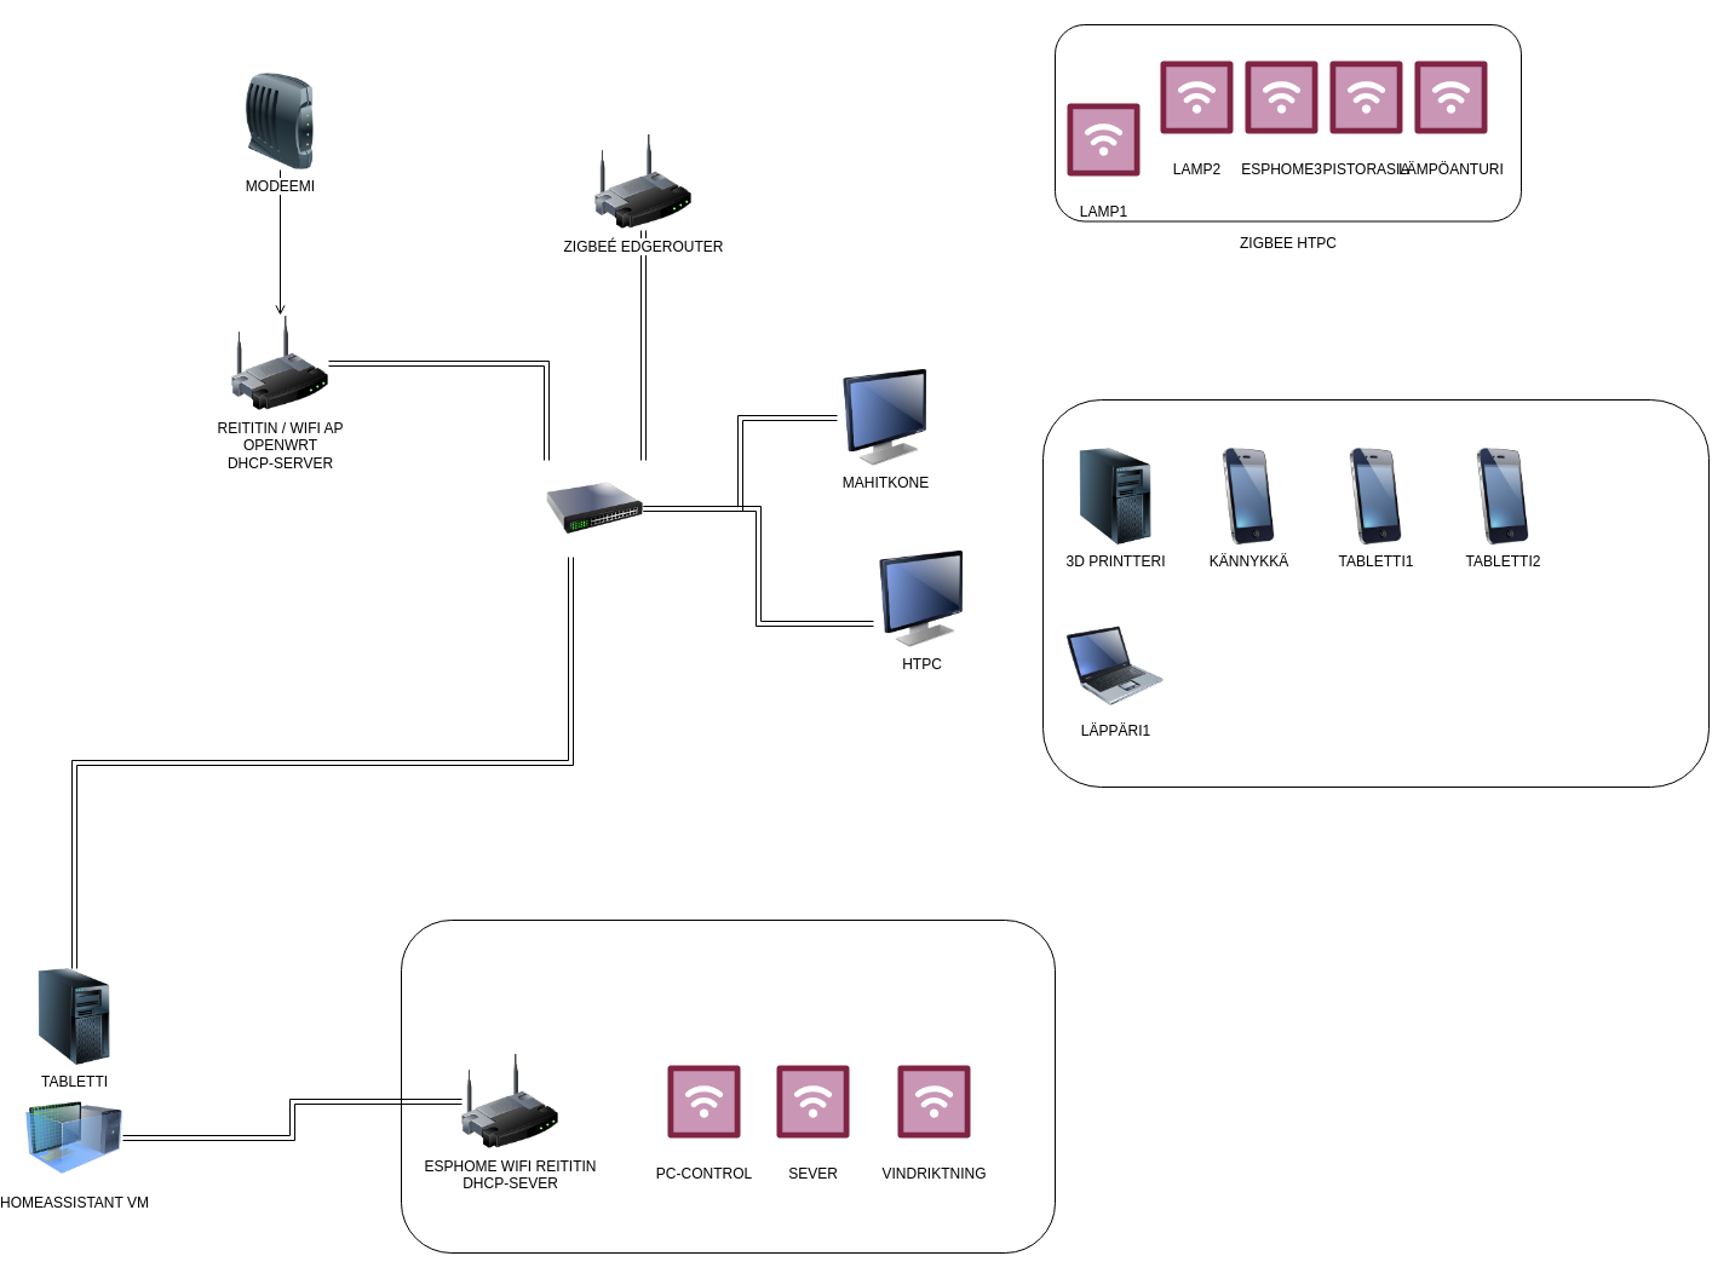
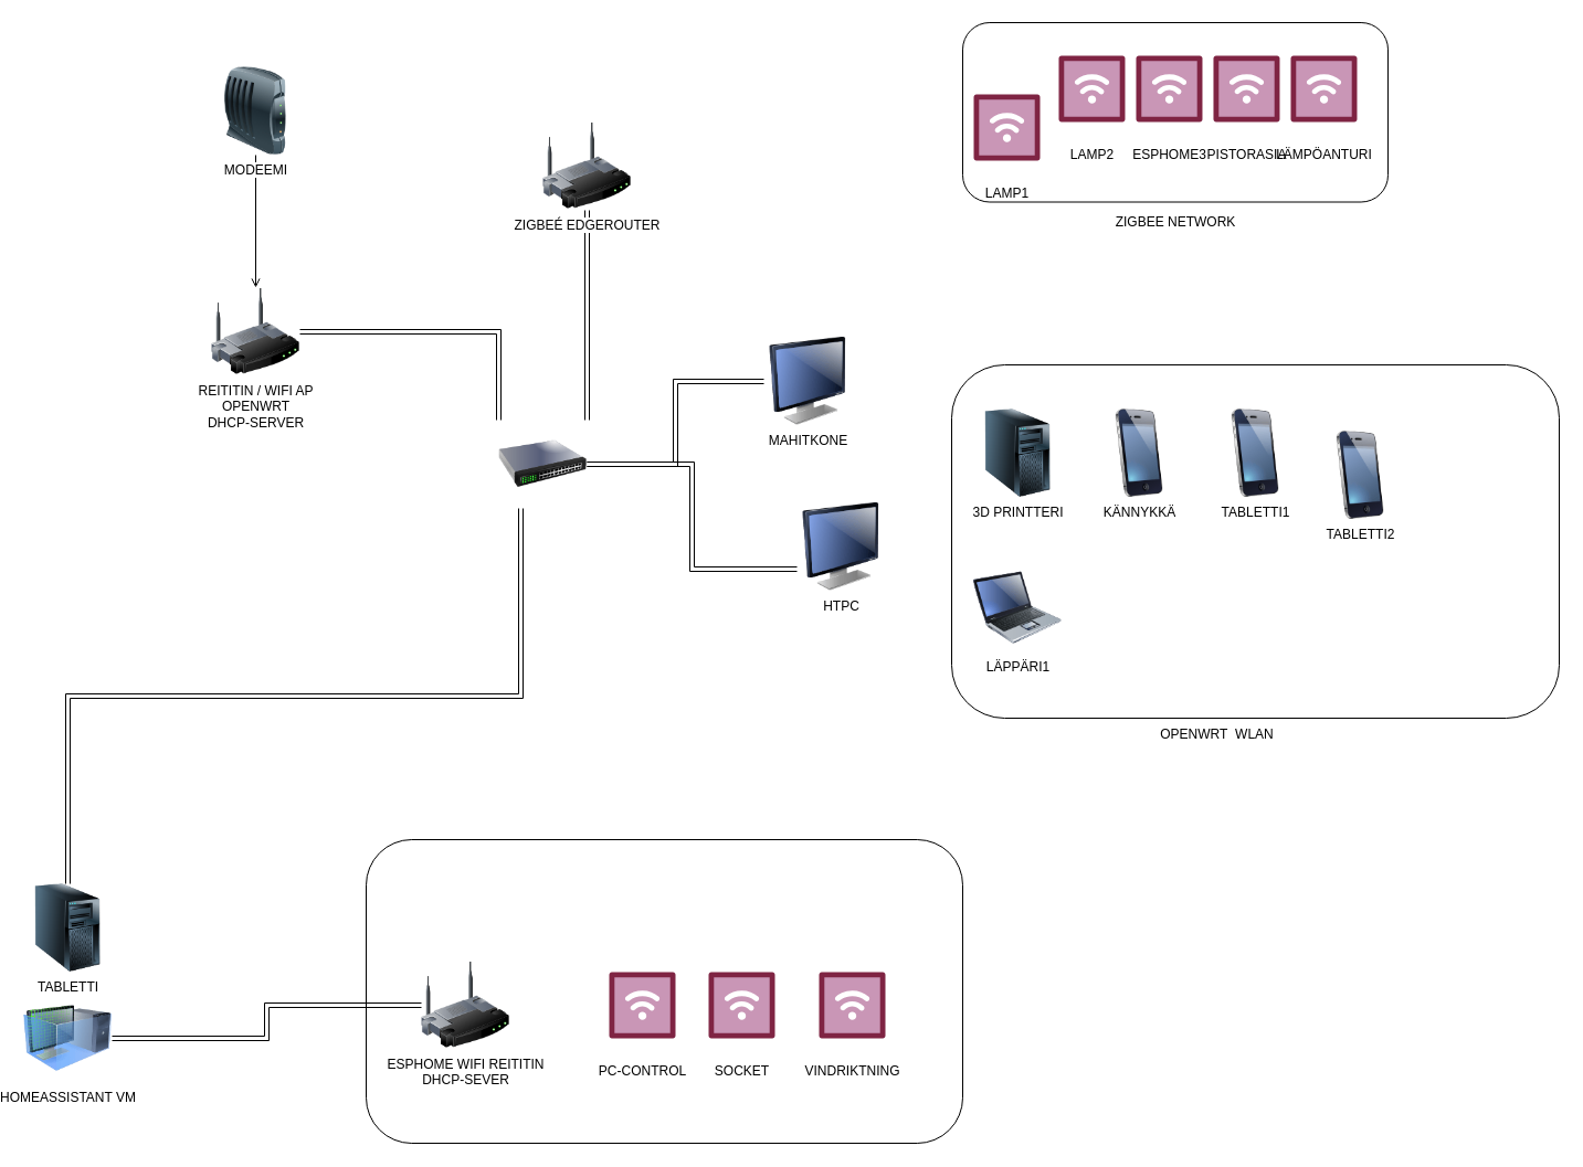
  <mxCell id="0" />
  <mxCell id="1" parent="0" />
  <mxCell id="2" style="edgeStyle=orthogonalEdgeStyle;rounded=0;orthogonalLoop=1;jettySize=auto;html=1;exitX=0.25;exitY=1;exitDx=0;exitDy=0;entryX=0.5;entryY=0;entryDx=0;entryDy=0;shape=link;" parent="1" source="5" target="10" edge="1"><mxGeometry relative="1" as="geometry" /></mxCell>
  <mxCell id="3" style="edgeStyle=orthogonalEdgeStyle;rounded=0;orthogonalLoop=1;jettySize=auto;html=1;exitX=1;exitY=0.5;exitDx=0;exitDy=0;entryX=0;entryY=0.75;entryDx=0;entryDy=0;shape=link;" parent="1" source="5" target="14" edge="1"><mxGeometry relative="1" as="geometry" /></mxCell>
  <mxCell id="4" style="edgeStyle=orthogonalEdgeStyle;rounded=0;orthogonalLoop=1;jettySize=auto;html=1;exitX=1;exitY=0.5;exitDx=0;exitDy=0;entryX=0;entryY=0.5;entryDx=0;entryDy=0;shape=link;" edge="1" parent="1" source="5" target="13"><mxGeometry relative="1" as="geometry" /></mxCell>
  <mxCell id="5" value="" style="image;html=1;image=img/lib/clip_art/networking/Switch_128x128.png" parent="1" vertex="1"><mxGeometry x="450" y="380" width="80" height="80" as="geometry" /></mxCell>
  <mxCell id="6" style="edgeStyle=orthogonalEdgeStyle;rounded=0;orthogonalLoop=1;jettySize=auto;html=1;exitX=1;exitY=0.5;exitDx=0;exitDy=0;shape=link;entryX=0;entryY=0;entryDx=0;entryDy=0;" parent="1" source="7" target="5" edge="1"><mxGeometry relative="1" as="geometry" /></mxCell>
  <mxCell id="7" value="&lt;div&gt;REITITIN / WIFI AP&lt;/div&gt;&lt;div&gt;OPENWRT&lt;/div&gt;&lt;div&gt;DHCP-SERVER&lt;br&gt;&lt;/div&gt;" style="image;html=1;image=img/lib/clip_art/networking/Wireless_Router_128x128.png" parent="1" vertex="1"><mxGeometry x="190" y="260" width="80" height="80" as="geometry" /></mxCell>
  <mxCell id="8" style="edgeStyle=orthogonalEdgeStyle;rounded=0;orthogonalLoop=1;jettySize=auto;html=1;exitX=0.5;exitY=1;exitDx=0;exitDy=0;entryX=0.5;entryY=0;entryDx=0;entryDy=0;endArrow=open;" parent="1" source="9" target="7" edge="1"><mxGeometry relative="1" as="geometry" /></mxCell>
  <mxCell id="9" value="MODEEMI" style="image;html=1;image=img/lib/clip_art/networking/Modem_128x128.png" parent="1" vertex="1"><mxGeometry x="190" y="60" width="80" height="80" as="geometry" /></mxCell>
  <mxCell id="10" value="TABLETTI" style="image;html=1;image=img/lib/clip_art/computers/Server_Tower_128x128.png" parent="1" vertex="1"><mxGeometry x="20" y="800" width="80" height="80" as="geometry" /></mxCell>
  <mxCell id="11" value="HOMEASSISTANT VM" style="image;html=1;image=img/lib/clip_art/computers/Virtual_Machine_128x128.png" parent="1" vertex="1"><mxGeometry x="20" y="900" width="80" height="80" as="geometry" /></mxCell>
  <mxCell id="12" value="" style="rounded=1;whiteSpace=wrap;html=1;" parent="1" vertex="1"><mxGeometry x="330" y="760" width="540" height="275" as="geometry" /></mxCell>
  <mxCell id="13" value="MAHITKONE" style="image;html=1;image=img/lib/clip_art/computers/Monitor_128x128.png" parent="1" vertex="1"><mxGeometry x="690" y="305" width="80" height="80" as="geometry" /></mxCell>
  <mxCell id="14" value="HTPC" style="image;html=1;image=img/lib/clip_art/computers/Monitor_128x128.png" parent="1" vertex="1"><mxGeometry x="720" y="455" width="80" height="80" as="geometry" /></mxCell>
  <mxCell id="15" value="&lt;div&gt;ESPHOME WIFI REITITIN&lt;/div&gt;&lt;div&gt;DHCP-SEVER&lt;br&gt;&lt;/div&gt;" style="image;html=1;image=img/lib/clip_art/networking/Wireless_Router_128x128.png" parent="1" vertex="1"><mxGeometry x="380" y="870" width="80" height="80" as="geometry" /></mxCell>
  <mxCell id="16" value="PC-CONTROL" style="verticalLabelPosition=bottom;aspect=fixed;html=1;shape=mxgraph.salesforce.iot;" parent="1" vertex="1"><mxGeometry x="550" y="880" width="60" height="60" as="geometry" /></mxCell>
- <mxCell id="17" value="SEVER" style="verticalLabelPosition=bottom;aspect=fixed;html=1;shape=mxgraph.salesforce.iot;" parent="1" vertex="1"><mxGeometry x="640" y="880" width="60" height="60" as="geometry" /></mxCell>
+ <mxCell id="17" value="SOCKET" style="verticalLabelPosition=bottom;aspect=fixed;html=1;shape=mxgraph.salesforce.iot;" parent="1" vertex="1"><mxGeometry x="640" y="880" width="60" height="60" as="geometry" /></mxCell>
  <mxCell id="18" value="VINDRIKTNING" style="verticalLabelPosition=bottom;aspect=fixed;html=1;shape=mxgraph.salesforce.iot;" parent="1" vertex="1"><mxGeometry x="740" y="880" width="60" height="60" as="geometry" /></mxCell>
  <mxCell id="19" style="edgeStyle=orthogonalEdgeStyle;rounded=0;orthogonalLoop=1;jettySize=auto;html=1;exitX=1;exitY=0.5;exitDx=0;exitDy=0;shape=link;" parent="1" source="11" target="15" edge="1"><mxGeometry relative="1" as="geometry" /></mxCell>
  <mxCell id="20" style="edgeStyle=orthogonalEdgeStyle;rounded=0;orthogonalLoop=1;jettySize=auto;html=1;exitX=0.5;exitY=1;exitDx=0;exitDy=0;entryX=1;entryY=0;entryDx=0;entryDy=0;shape=link;" edge="1" parent="1" source="21" target="5"><mxGeometry relative="1" as="geometry" /></mxCell>
  <mxCell id="21" value="ZIGBEÉ EDGEROUTER" style="image;html=1;image=img/lib/clip_art/networking/Wireless_Router_128x128.png" vertex="1" parent="1"><mxGeometry x="490" y="110" width="80" height="80" as="geometry" /></mxCell>
  <mxCell id="22" value="" style="group" vertex="1" connectable="0" parent="1"><mxGeometry x="870" y="20" width="405" height="200" as="geometry" /></mxCell>
  <mxCell id="23" value="" style="rounded=1;whiteSpace=wrap;html=1;movable=1;resizable=1;rotatable=1;deletable=1;editable=1;locked=0;connectable=1;" vertex="1" parent="22"><mxGeometry width="385.0" height="162.5" as="geometry" /></mxCell>
- <mxCell id="24" value="ZIGBEE HTPC" style="text;strokeColor=none;align=center;fillColor=none;html=1;verticalAlign=middle;whiteSpace=wrap;rounded=0;movable=1;resizable=1;rotatable=1;deletable=1;editable=1;locked=0;connectable=1;" vertex="1" parent="22"><mxGeometry x="56.618" y="162.5" width="271.765" height="37.5" as="geometry" /></mxCell>
+ <mxCell id="24" value="ZIGBEE NETWORK" style="text;strokeColor=none;align=center;fillColor=none;html=1;verticalAlign=middle;whiteSpace=wrap;rounded=0;movable=1;resizable=1;rotatable=1;deletable=1;editable=1;locked=0;connectable=1;" vertex="1" parent="22"><mxGeometry x="56.618" y="162.5" width="271.765" height="37.5" as="geometry" /></mxCell>
  <mxCell id="25" value="&lt;div&gt;LAMP1&lt;/div&gt;" style="verticalLabelPosition=bottom;aspect=fixed;html=1;shape=mxgraph.salesforce.iot;" vertex="1" parent="22"><mxGeometry x="10.005" y="65" width="60" height="60" as="geometry" /></mxCell>
  <mxCell id="26" value="&lt;div&gt;LAMP2&lt;/div&gt;" style="verticalLabelPosition=bottom;aspect=fixed;html=1;shape=mxgraph.salesforce.iot;" vertex="1" parent="22"><mxGeometry x="86.984" y="30" width="60" height="60" as="geometry" /></mxCell>
  <mxCell id="27" value="&lt;div&gt;ESPHOME3&lt;/div&gt;" style="verticalLabelPosition=bottom;aspect=fixed;html=1;shape=mxgraph.salesforce.iot;" vertex="1" parent="22"><mxGeometry x="156.983" y="30" width="60" height="60" as="geometry" /></mxCell>
  <mxCell id="28" value="&lt;div&gt;PISTORASIA&lt;br&gt;&lt;/div&gt;" style="verticalLabelPosition=bottom;aspect=fixed;html=1;shape=mxgraph.salesforce.iot;" vertex="1" parent="22"><mxGeometry x="226.982" y="30" width="60" height="60" as="geometry" /></mxCell>
  <mxCell id="29" value="LÄMPÖANTURI" style="verticalLabelPosition=bottom;aspect=fixed;html=1;shape=mxgraph.salesforce.iot;" vertex="1" parent="22"><mxGeometry x="296.981" y="30" width="60" height="60" as="geometry" /></mxCell>
  <mxCell id="30" value="" style="group" vertex="1" connectable="0" parent="1"><mxGeometry x="860" y="330" width="550" height="350" as="geometry" /></mxCell>
  <mxCell id="31" value="" style="group" vertex="1" connectable="0" parent="30"><mxGeometry width="550" height="350" as="geometry" /></mxCell>
  <mxCell id="32" value="" style="rounded=1;whiteSpace=wrap;html=1;" vertex="1" parent="31"><mxGeometry width="550" height="320" as="geometry" /></mxCell>
+ <mxCell id="33" value="OPENWRT&amp;nbsp; WLAN" style="text;html=1;align=center;verticalAlign=middle;resizable=0;points=[];autosize=1;strokeColor=none;fillColor=none;" vertex="1" parent="31"><mxGeometry x="180" y="320" width="120" height="30" as="geometry" /></mxCell>
  <mxCell id="34" value="KÄNNYKKÄ" style="image;html=1;image=img/lib/clip_art/telecommunication/iPhone_128x128.png" vertex="1" parent="31"><mxGeometry x="130" y="40" width="80" height="80" as="geometry" /></mxCell>
  <mxCell id="35" value="TABLETTI1" style="image;html=1;image=img/lib/clip_art/telecommunication/iPhone_128x128.png" vertex="1" parent="31"><mxGeometry x="235" y="40" width="80" height="80" as="geometry" /></mxCell>
- <mxCell id="36" value="TABLETTI2" style="image;html=1;image=img/lib/clip_art/telecommunication/iPhone_128x128.png" vertex="1" parent="31"><mxGeometry x="340" y="40" width="80" height="80" as="geometry" /></mxCell>
+ <mxCell id="36" value="TABLETTI2" style="image;html=1;image=img/lib/clip_art/telecommunication/iPhone_128x128.png" vertex="1" parent="31"><mxGeometry x="330" y="60" width="80" height="80" as="geometry" /></mxCell>
  <mxCell id="37" value="3D PRINTTERI" style="image;html=1;image=img/lib/clip_art/computers/Server_Tower_128x128.png" vertex="1" parent="30"><mxGeometry x="20" y="40" width="80" height="80" as="geometry" /></mxCell>
  <mxCell id="38" value="LÄPPÄRI1" style="image;html=1;image=img/lib/clip_art/computers/Laptop_128x128.png" vertex="1" parent="30"><mxGeometry x="20" y="180" width="80" height="80" as="geometry" /></mxCell>
